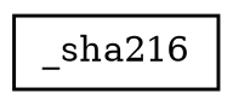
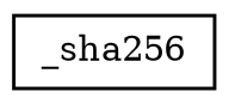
  digraph {
    rankdir=LR
    fontname="DejaVu Serif"
-   n1 [color=black fillcolor=white fontname="DejaVu Serif" fontsize=10 height=0.2 label=_sha216 shape=record style=filled width=0.4]
+   n1 [color=black fillcolor=white fontname="DejaVu Serif" fontsize=10 height=0.2 label=_sha256 shape=record style=filled width=0.4]
  }
